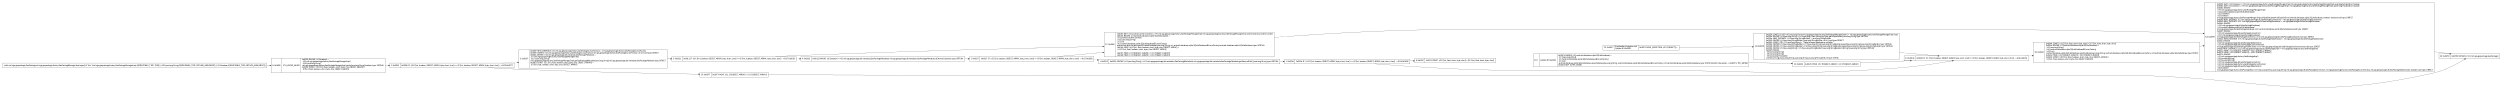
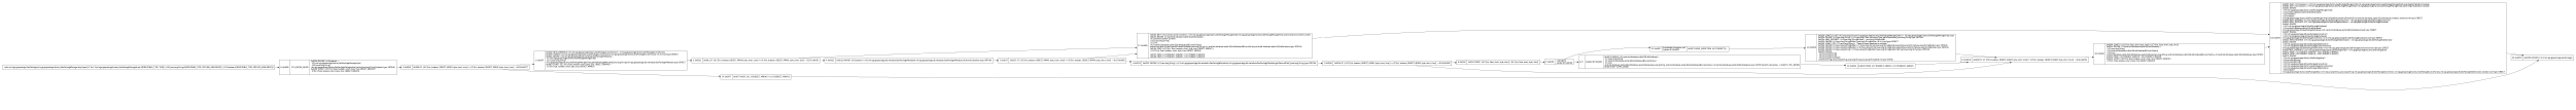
  digraph {
    fontname="IBM Plex Sans"
    rankdir=LR
    node [fontname="IBM Plex Sans" shape=record]
    edge [fontname="IBM Plex Sans"]
    n1 [label="{0\:\ 0x0000|MTH_ENTER_BLOCK\l|0x0000: INVOKE  (r0 I:boolean) = \l  (r9 I:mil.nga.geopackage.factory.GeoPackageManagerImpl)\l  (r10 I:java.lang.String)\l mil.nga.geopackage.factory.GeoPackageManagerImpl.exists(java.lang.String):boolean type: VIRTUAL \l0x0004: CONST  (r1 I:?[int, float, boolean, short, byte, char, OBJECT, ARRAY]) = \l  (0 ?[int, float, boolean, short, byte, char, OBJECT, ARRAY])\l \l}"]
    n2 [label="{1\:\ 0x0005|0x0005: IF  (r0 I:?[int, boolean, OBJECT, ARRAY, byte, short, char]) == (0 ?[int, boolean, OBJECT, ARRAY, byte, short, char])  \-\> B:19:0x0077 \l}"]
    n3 [label="{2\:\ 0x0007|0x0007: NEW_INSTANCE  (r6 I:mil.nga.geopackage.factory.GeoPackageCursorFactory) =  mil.nga.geopackage.factory.GeoPackageCursorFactory \l0x0009: INVOKE  (r6 I:mil.nga.geopackage.factory.GeoPackageCursorFactory) mil.nga.geopackage.factory.GeoPackageCursorFactory.\<init\>():void type: DIRECT \l0x000c: INVOKE  (r0 I:mil.nga.geopackage.db.metadata.GeoPackageMetadata) = \l  (r9 I:mil.nga.geopackage.factory.GeoPackageManagerImpl)\l  (r10 I:java.lang.String)\l mil.nga.geopackage.factory.GeoPackageManagerImpl.getGeoPackageMetadata(java.lang.String):mil.nga.geopackage.db.metadata.GeoPackageMetadata type: DIRECT \l0x0010: CONST  (r2 I:?[int, float, boolean, short, byte, char, OBJECT, ARRAY]) = \l  (0 ?[int, float, boolean, short, byte, char, OBJECT, ARRAY])\l \l}"]
    n4 [label="{19\:\ 0x0077|0x0077: MOVE  (r11 I:?[OBJECT, ARRAY]) = (r1 I:?[OBJECT, ARRAY]) \l}"]
    n5 [label="{3\:\ 0x0011|0x0011: IF  (r0 I:?[int, boolean, OBJECT, ARRAY, byte, short, char]) == (0 ?[int, boolean, OBJECT, ARRAY, byte, short, char])  \-\> B:17:0x0050 \l}"]
    n6 [label="{20\:\ 0x0078|0x0078: RETURN  (r11 I:mil.nga.geopackage.GeoPackage) \l}"]
    n7 [label="{4\:\ 0x0013|0x0013: INVOKE  (r3 I:boolean) = (r0 I:mil.nga.geopackage.db.metadata.GeoPackageMetadata) mil.nga.geopackage.db.metadata.GeoPackageMetadata.isExternal():boolean type: VIRTUAL \l}"]
    n8 [label="{17\:\ 0x0050|0x0050: IGET  (r0 I:android.content.Context) = (r9 I:mil.nga.geopackage.factory.GeoPackageManagerImpl) mil.nga.geopackage.factory.GeoPackageManagerImpl.context android.content.Context \l0x0052: INVOKE  (r0 I:android.database.sqlite.SQLiteDatabase) = \l  (r0 I:android.content.Context)\l  (r10 I:java.lang.String)\l  (r2 I:int)\l  (r6 I:android.database.sqlite.SQLiteDatabase$CursorFactory)\l android.content.Context.openOrCreateDatabase(java.lang.String, int, android.database.sqlite.SQLiteDatabase$CursorFactory):android.database.sqlite.SQLiteDatabase type: VIRTUAL \l0x0056: MOVE  (r8 I:?[int, float, boolean, short, byte, char, OBJECT, ARRAY]) = \l  (r11 I:?[int, float, boolean, short, byte, char, OBJECT, ARRAY])\l \l0x0057: MOVE  (r4 I:?[OBJECT, ARRAY]) = (r1 I:?[OBJECT, ARRAY]) \l0x0058: MOVE  (r1 I:?[OBJECT, ARRAY]) = (r0 I:?[OBJECT, ARRAY]) \l}"]
    n9 [label="{5\:\ 0x0017|0x0017: IF  (r3 I:?[int, boolean, OBJECT, ARRAY, byte, short, char]) == (0 ?[int, boolean, OBJECT, ARRAY, byte, short, char])  \-\> B:17:0x0050 \l}"]
    n10 [label="{18\:\ 0x0059|0x0059: IGET  (r11 I:boolean) = (r9 I:mil.nga.geopackage.factory.GeoPackageManagerImpl) mil.nga.geopackage.factory.GeoPackageManagerImpl.openHeaderValidation boolean \l0x005b: IGET  (r0 I:boolean) = (r9 I:mil.nga.geopackage.factory.GeoPackageManagerImpl) mil.nga.geopackage.factory.GeoPackageManagerImpl.openIntegrityValidation boolean \l0x005d: INVOKE  \l  (r9 I:mil.nga.geopackage.factory.GeoPackageManagerImpl)\l  (r1 I:android.database.sqlite.SQLiteDatabase)\l  (r11 I:boolean)\l  (r0 I:boolean)\l mil.nga.geopackage.factory.GeoPackageManagerImpl.validateDatabaseAndCloseOnError(android.database.sqlite.SQLiteDatabase, boolean, boolean):void type: DIRECT \l0x0060: NEW_INSTANCE  (r5 I:mil.nga.geopackage.db.GeoPackageConnection) =  mil.nga.geopackage.db.GeoPackageConnection \l0x0062: NEW_INSTANCE  (r11 I:mil.nga.geopackage.db.GeoPackageDatabase) =  mil.nga.geopackage.db.GeoPackageDatabase \l0x0064: INVOKE  \l  (r11 I:mil.nga.geopackage.db.GeoPackageDatabase)\l  (r1 I:android.database.sqlite.SQLiteDatabase)\l mil.nga.geopackage.db.GeoPackageDatabase.\<init\>(android.database.sqlite.SQLiteDatabase):void type: DIRECT \l0x0067: INVOKE  \l  (r5 I:mil.nga.geopackage.db.GeoPackageConnection)\l  (r11 I:mil.nga.geopackage.db.GeoPackageDatabase)\l mil.nga.geopackage.db.GeoPackageConnection.\<init\>(mil.nga.geopackage.db.GeoPackageDatabase):void type: DIRECT \l0x006a: NEW_INSTANCE  (r7 I:mil.nga.geopackage.db.GeoPackageTableCreator) =  mil.nga.geopackage.db.GeoPackageTableCreator \l0x006c: INVOKE  \l  (r7 I:mil.nga.geopackage.db.GeoPackageTableCreator)\l  (r5 I:mil.nga.geopackage.db.GeoPackageCoreConnection)\l mil.nga.geopackage.db.GeoPackageTableCreator.\<init\>(mil.nga.geopackage.db.GeoPackageCoreConnection):void type: DIRECT \l0x006f: NEW_INSTANCE  (r11 I:mil.nga.geopackage.factory.GeoPackageImpl) =  mil.nga.geopackage.factory.GeoPackageImpl \l0x0071: MOVE  (r2 I:?[OBJECT, ARRAY]) = (r11 I:?[OBJECT, ARRAY]) \l0x0072: MOVE  (r3 I:?[OBJECT, ARRAY]) = (r10 I:?[OBJECT, ARRAY]) \l0x0073: INVOKE  \l  (r2 I:mil.nga.geopackage.factory.GeoPackageImpl)\l  (r3 I:java.lang.String)\l  (r4 I:java.lang.String)\l  (r5 I:mil.nga.geopackage.db.GeoPackageConnection)\l  (r6 I:mil.nga.geopackage.factory.GeoPackageCursorFactory)\l  (r7 I:mil.nga.geopackage.db.GeoPackageTableCreator)\l  (r8 I:boolean)\l mil.nga.geopackage.factory.GeoPackageImpl.\<init\>(java.lang.String, java.lang.String, mil.nga.geopackage.db.GeoPackageConnection, mil.nga.geopackage.factory.GeoPackageCursorFactory, mil.nga.geopackage.db.GeoPackageTableCreator, boolean):void type: DIRECT \l}"]
    n11 [label="{6\:\ 0x0019|0x0019: INVOKE  (r0 I:java.lang.String) = (r0 I:mil.nga.geopackage.db.metadata.GeoPackageMetadata) mil.nga.geopackage.db.metadata.GeoPackageMetadata.getExternalPath():java.lang.String type: VIRTUAL \l}"]
    n12 [label="{7\:\ 0x001d|0x001d: IF  (r11 I:?[int, boolean, OBJECT, ARRAY, byte, short, char]) == (0 ?[int, boolean, OBJECT, ARRAY, byte, short, char])  \-\> B:14:0x0042 \l}"]
    n13 [label="{8\:\ 0x001f|0x001f: CONST  (r3 I:?[int, float, short, byte, char]) = (16 ?[int, float, short, byte, char]) \l}"]
    n14 [label="{14\:\ 0x0042|0x0042: IF  (r1 I:?[int, boolean, OBJECT, ARRAY, byte, short, char]) != (0 ?[int, boolean, OBJECT, ARRAY, byte, short, char])  \-\> B:16:0x004d \l}"]
+   n15 [label="{9\:\ 0x0021|SYNTHETIC\lSplitter:B:9:0x0021\l}"]
    n16 [label="{15\:\ 0x0044|0x0044: CONST  (r11 I:?[int, float, short, byte, char]) = (17 ?[int, float, short, byte, char]) \l0x0046: INVOKE  (r1 I:android.database.sqlite.SQLiteDatabase) = \l  (r0 I:java.lang.String)\l  (r6 I:android.database.sqlite.SQLiteDatabase$CursorFactory)\l  (r11 I:int)\l android.database.sqlite.SQLiteDatabase.openDatabase(java.lang.String, android.database.sqlite.SQLiteDatabase$CursorFactory, int):android.database.sqlite.SQLiteDatabase type: STATIC \l0x004a: MOVE  (r4 I:?[OBJECT, ARRAY]) = (r0 I:?[OBJECT, ARRAY]) \l0x004b: CONST  (r8 I:?[int, float, boolean, short, byte, char, OBJECT, ARRAY]) = \l  (0 ?[int, float, boolean, short, byte, char, OBJECT, ARRAY])\l \l}"]
    n17 [label="{10\:\ ?|Splitter:B:9:0x0021\l|0x0021: INVOKE  (r3 I:android.database.sqlite.SQLiteDatabase) = \l  (r0 I:java.lang.String)\l  (r6 I:android.database.sqlite.SQLiteDatabase$CursorFactory)\l  (r3 I:int)\l android.database.sqlite.SQLiteDatabase.openDatabase(java.lang.String, android.database.sqlite.SQLiteDatabase$CursorFactory, int):android.database.sqlite.SQLiteDatabase type: STATIC A[Catch:\{ Exception \-\> 0x0027 \}, TRY_ENTER]\l0x0024: NOP   A[TRY_LEAVE]\l}"]
    n18 [label="{12\:\ 0x0027|ExcHandler: Exception null\lSplitter:B:9:0x0021\l|0x0027: MOVE_EXCEPTION  (r3 I:?[OBJECT]) =  \l}"]
    n19 [label="{11\:\ 0x0025|0x0025: MOVE  (r1 I:?[OBJECT, ARRAY]) = (r3 I:?[OBJECT, ARRAY]) \l}"]
    n20 [label="{13\:\ 0x0028|0x0028: CONST_CLASS  (r4 I:java.lang.Class\<mil.nga.geopackage.factory.GeoPackageManagerImpl\>) =  mil.nga.geopackage.factory.GeoPackageManagerImpl.class \l0x002a: INVOKE  (r4 I:java.lang.String) = (r4 I:java.lang.Class) java.lang.Class.getSimpleName():java.lang.String type: VIRTUAL \l0x002e: NEW_INSTANCE  (r5 I:java.lang.StringBuilder) =  java.lang.StringBuilder \l0x0030: INVOKE  (r5 I:java.lang.StringBuilder) java.lang.StringBuilder.\<init\>():void type: DIRECT \l0x0033: CONST_STR  (r7 I:java.lang.String) =  \"Failed to open database as writable: \" \l0x0035: INVOKE  (r5 I:java.lang.StringBuilder), (r7 I:java.lang.String) java.lang.StringBuilder.append(java.lang.String):java.lang.StringBuilder type: VIRTUAL \l0x0038: INVOKE  (r5 I:java.lang.StringBuilder), (r10 I:java.lang.String) java.lang.StringBuilder.append(java.lang.String):java.lang.StringBuilder type: VIRTUAL \l0x003b: INVOKE  (r5 I:java.lang.String) = (r5 I:java.lang.StringBuilder) java.lang.StringBuilder.toString():java.lang.String type: VIRTUAL \l0x003f: INVOKE  \l  (r4 I:java.lang.String)\l  (r5 I:java.lang.String)\l  (r3 I:java.lang.Throwable)\l android.util.Log.e(java.lang.String, java.lang.String, java.lang.Throwable):int type: STATIC \l}"]
    n21 [label="{public mil.nga.geopackage.GeoPackage mil.nga.geopackage.factory.GeoPackageManagerImpl.open((r9 'this' I:mil.nga.geopackage.factory.GeoPackageManagerImpl A[IMMUTABLE_TYPE, THIS]), (r10 I:java.lang.String A[IMMUTABLE_TYPE, METHOD_ARGUMENT]), (r11 I:boolean A[IMMUTABLE_TYPE, METHOD_ARGUMENT])) }"]
    n1 -> n2
    n2 -> n3 [style=dashed]
    n2 -> n4
    n3 -> n5
    n4 -> n6
    n5 -> n7 [style=dashed]
    n5 -> n8
    n7 -> n9
    n8 -> n10
    n9 -> n8
    n9 -> n11 [style=dashed]
    n10 -> n6
    n11 -> n12
    n12 -> n13 [style=solid]
    n12 -> n14
+   n13 -> n15
    n14 -> n16 [style=dashed]
+   n15 -> n17
+   n15 -> n18
    n16 -> n10
    n17 -> n19
    n18 -> n20
    n19 -> n14
    n20 -> n14
    n21 -> n1
  }
